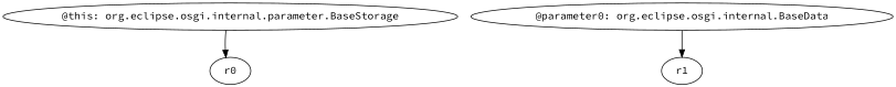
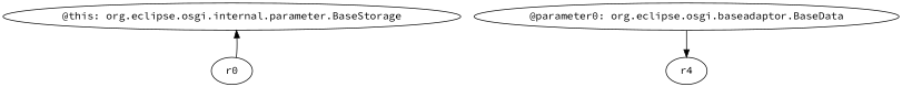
  digraph {
    fontname="Source Code Pro"
    node [fontname="Source Code Pro"]
    edge [fontname="Source Code Pro"]
    n1 [label="@this: org.eclipse.osgi.internal.parameter.BaseStorage"]
    n2 [label=r0]
-   n3 [label="@parameter0: org.eclipse.osgi.internal.BaseData"]
-   n4 [label=r1]
-   n1 -> n2
+   n3 [label="@parameter0: org.eclipse.osgi.baseadaptor.BaseData"]
+   n4 [label=r4]
+   n2 -> n1
    n3 -> n4
  }
